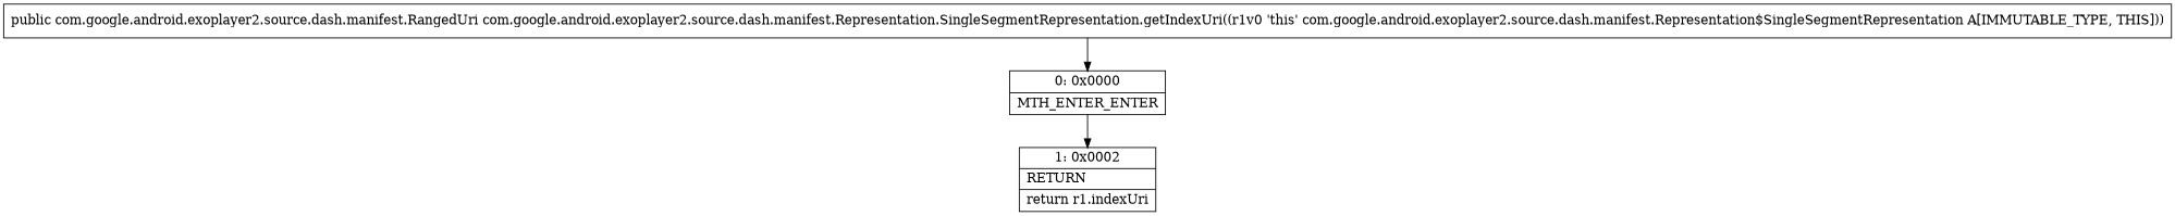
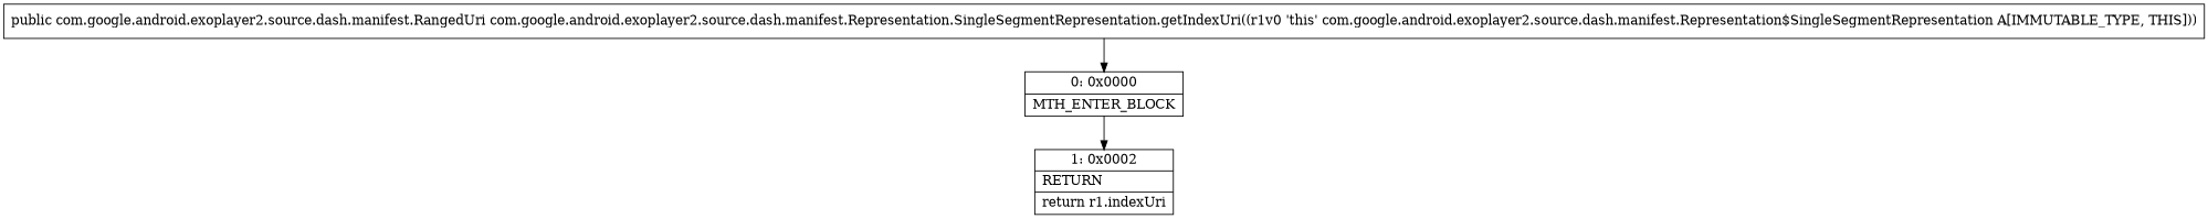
  digraph {
    node [shape=record]
-   n1 [label="{0\:\ 0x0000|MTH_ENTER_ENTER\l}"]
+   n1 [label="{0\:\ 0x0000|MTH_ENTER_BLOCK\l}"]
    n2 [label="{1\:\ 0x0002|RETURN\l|return r1.indexUri\l}"]
    n3 [label="{public com.google.android.exoplayer2.source.dash.manifest.RangedUri com.google.android.exoplayer2.source.dash.manifest.Representation.SingleSegmentRepresentation.getIndexUri((r1v0 'this' com.google.android.exoplayer2.source.dash.manifest.Representation$SingleSegmentRepresentation A[IMMUTABLE_TYPE, THIS])) }"]
    n1 -> n2
    n3 -> n1
  }
